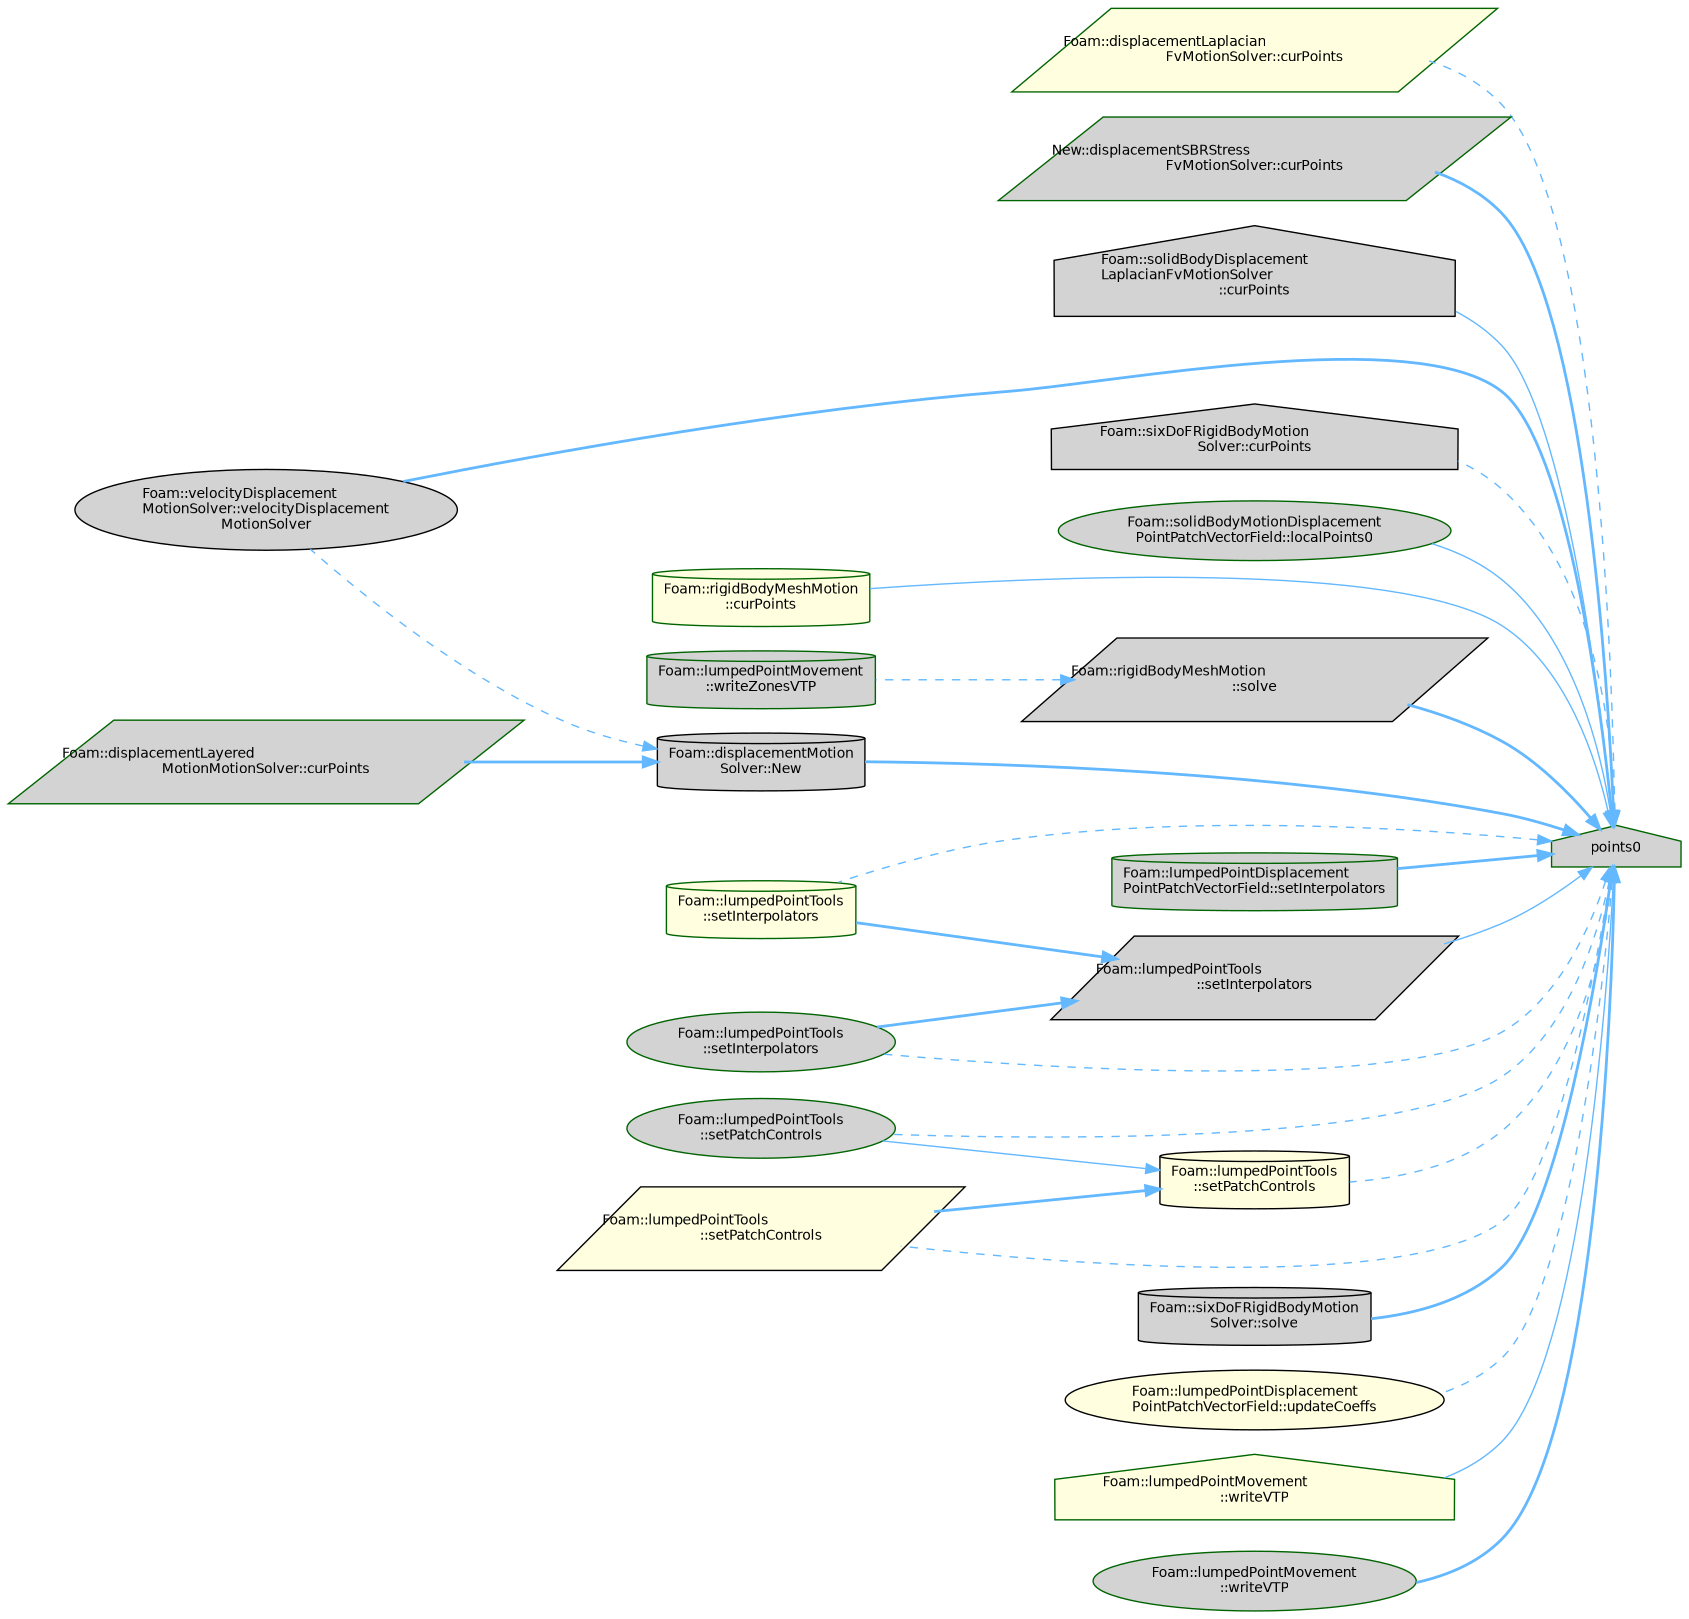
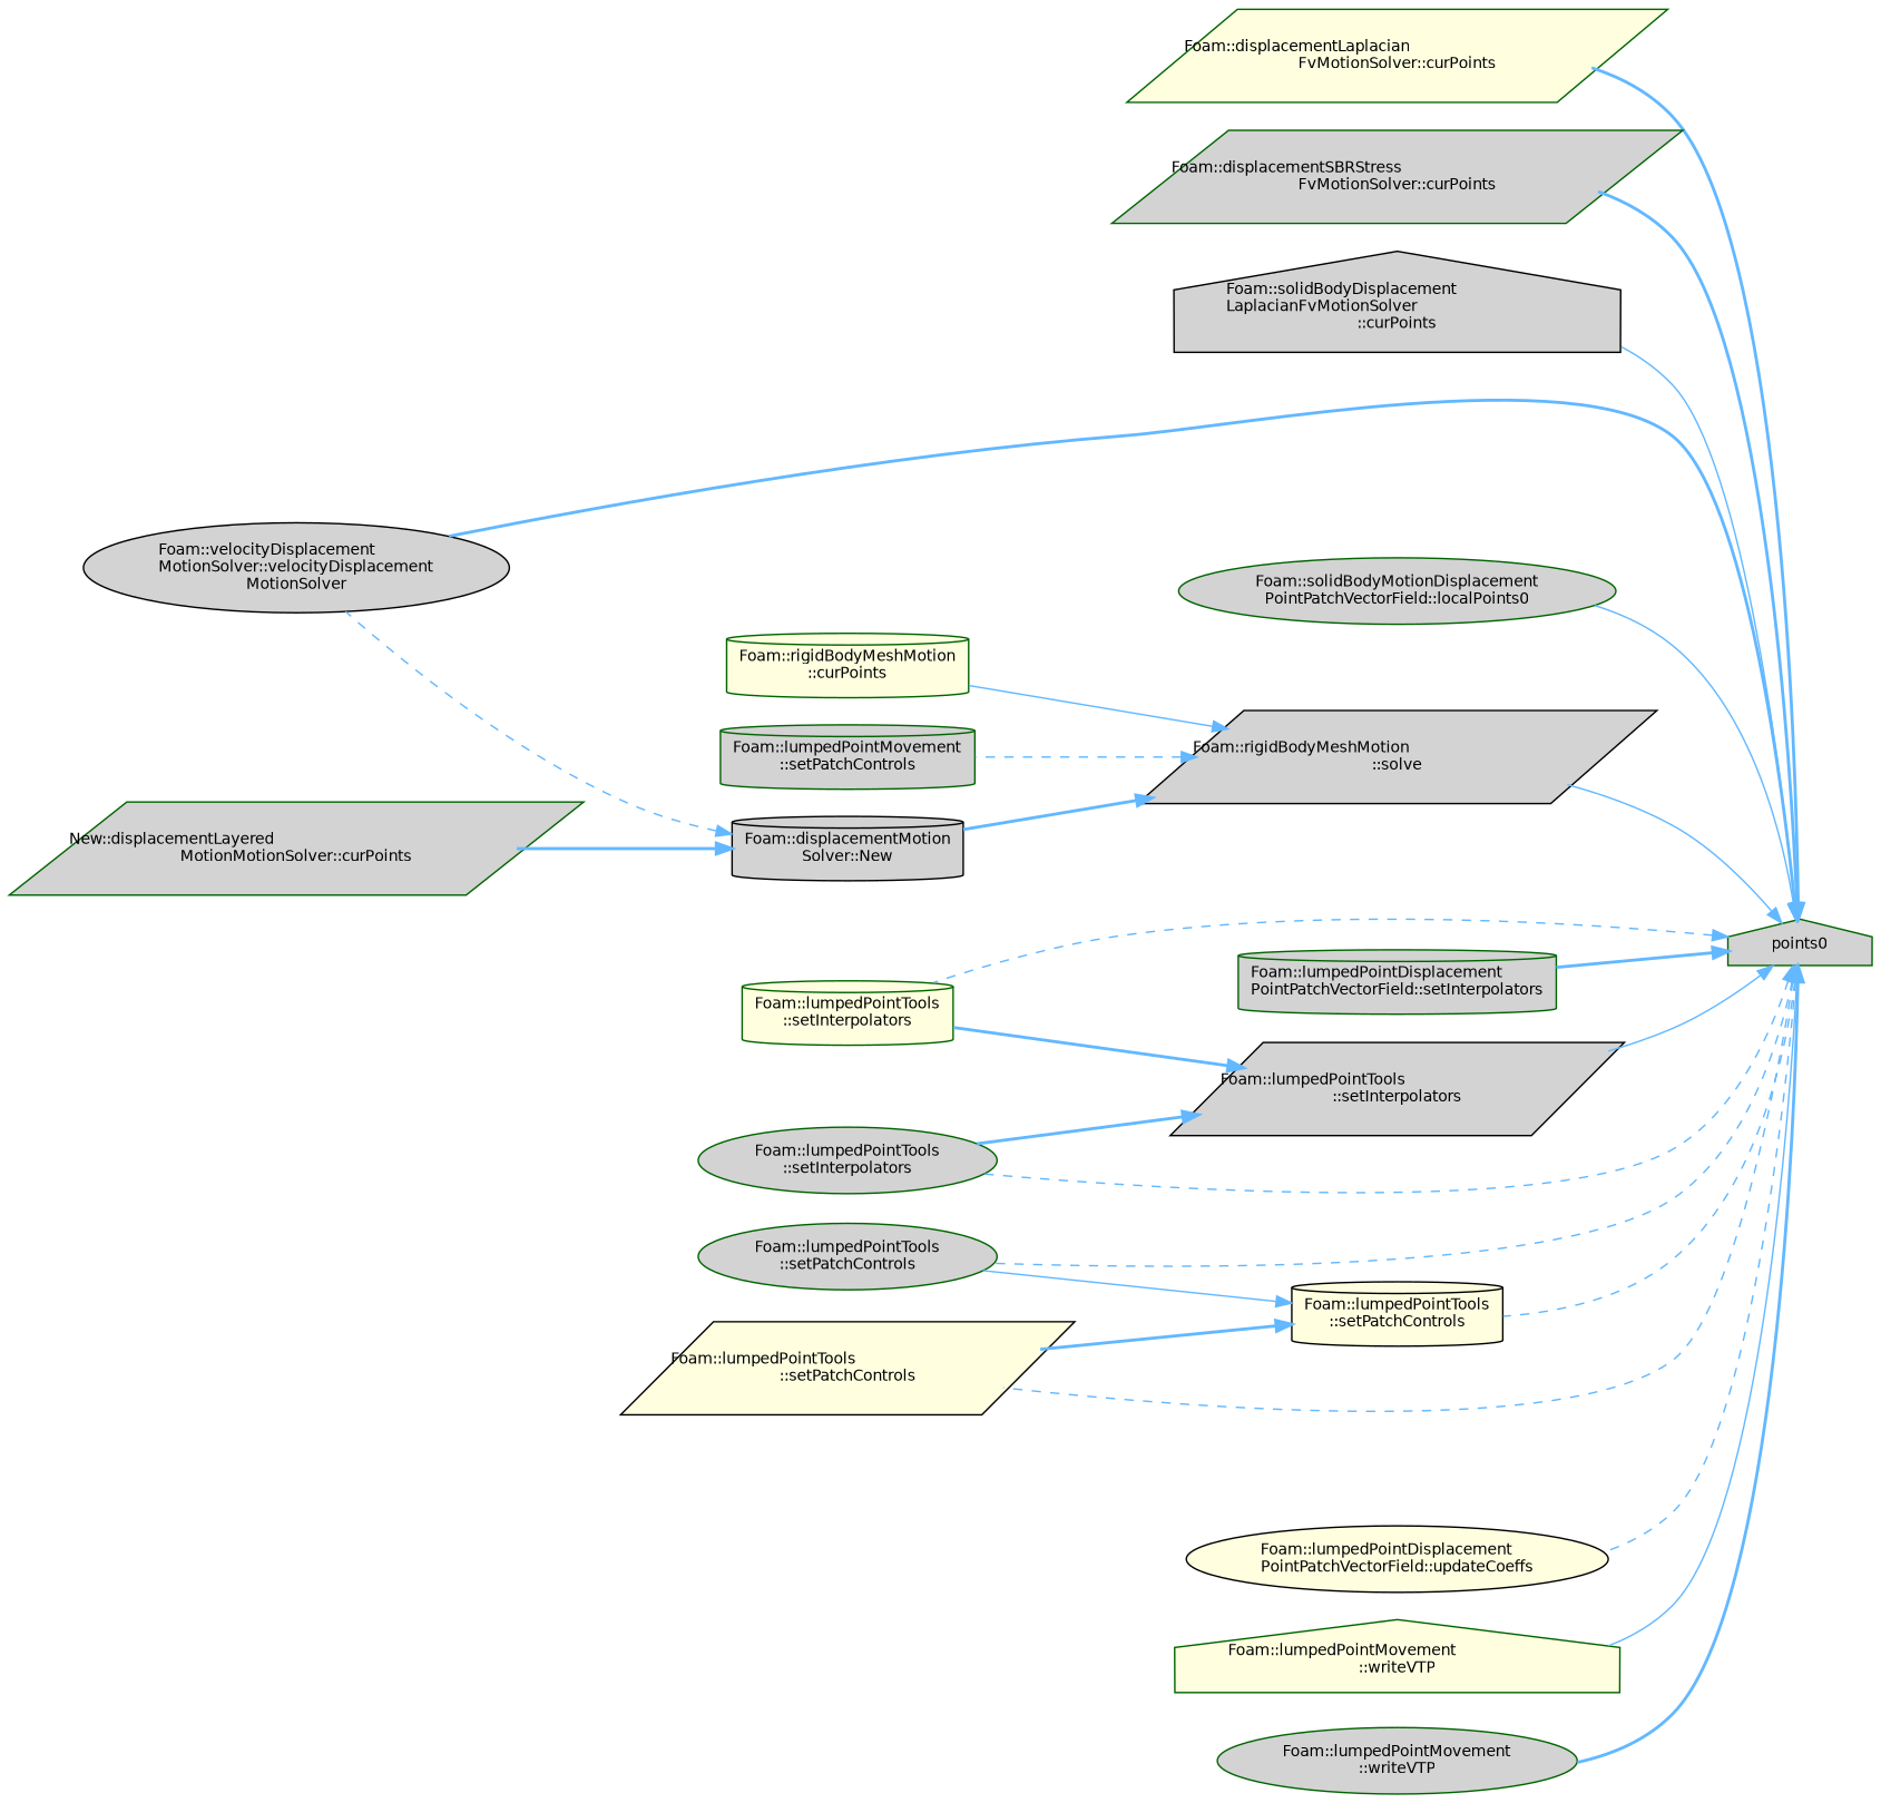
  digraph {
    fontname="DejaVu Sans"
    rankdir=RL
    node [color=darkgreen fillcolor=lightgrey fontname="DejaVu Sans" fontsize=10 shape=cylinder style=filled]
    edge [color=steelblue1 dir=back fontname="DejaVu Sans" fontsize=10 labelfontname=Helvetica labelfontsize=10 style=bold]
    n1 [fontcolor=black height=0.2 label=points0 shape=house width=0.4]
    n2 [fillcolor=lightyellow height=0.2 label="Foam::displacementLaplacian\lFvMotionSolver::curPoints" shape=parallelogram width=0.4]
-   n3 [height=0.2 label="New::displacementSBRStress\lFvMotionSolver::curPoints" shape=parallelogram width=0.4]
+   n3 [height=0.2 label="Foam::displacementSBRStress\lFvMotionSolver::curPoints" shape=parallelogram width=0.4]
    n4 [color=black height=0.2 label="Foam::solidBodyDisplacement\lLaplacianFvMotionSolver\l::curPoints" shape=house width=0.4]
    n5 [fillcolor=lightyellow height=0.2 label="Foam::rigidBodyMeshMotion\l::curPoints" width=0.4]
-   n6 [color=black height=0.2 label="Foam::sixDoFRigidBodyMotion\lSolver::curPoints" shape=house width=0.4]
    n7 [height=0.2 label="Foam::solidBodyMotionDisplacement\lPointPatchVectorField::localPoints0" shape=ellipse width=0.4]
    n8 [color=black height=0.2 label="Foam::displacementMotion\lSolver::New" width=0.4]
    n9 [color=black height=0.2 label="Foam::velocityDisplacement\lMotionSolver::velocityDisplacement\lMotionSolver" shape=ellipse width=0.4]
    n10 [fillcolor=lightyellow height=0.2 label="Foam::lumpedPointTools\l::setInterpolators" width=0.4]
    n11 [height=0.2 label="Foam::lumpedPointTools\l::setInterpolators" shape=ellipse width=0.4]
    n12 [height=0.2 label="Foam::lumpedPointDisplacement\lPointPatchVectorField::setInterpolators" width=0.4]
    n13 [color=black height=0.2 label="Foam::lumpedPointTools\l::setInterpolators" shape=parallelogram width=0.4]
    n14 [height=0.2 label="Foam::lumpedPointTools\l::setPatchControls" shape=ellipse width=0.4]
    n15 [color=black fillcolor=lightyellow height=0.2 label="Foam::lumpedPointTools\l::setPatchControls" shape=parallelogram width=0.4]
    n16 [color=black fillcolor=lightyellow height=0.2 label="Foam::lumpedPointTools\l::setPatchControls" width=0.4]
    n17 [color=black height=0.2 label="Foam::rigidBodyMeshMotion\l::solve" shape=parallelogram width=0.4]
-   n18 [color=black height=0.2 label="Foam::sixDoFRigidBodyMotion\lSolver::solve" width=0.4]
    n19 [color=black fillcolor=lightyellow height=0.2 label="Foam::lumpedPointDisplacement\lPointPatchVectorField::updateCoeffs" shape=ellipse width=0.4]
    n20 [fillcolor=lightyellow height=0.2 label="Foam::lumpedPointMovement\l::writeVTP" shape=house width=0.4]
    n21 [height=0.2 label="Foam::lumpedPointMovement\l::writeVTP" shape=ellipse width=0.4]
-   n22 [height=0.2 label="Foam::displacementLayered\lMotionMotionSolver::curPoints" shape=parallelogram width=0.4]
-   n23 [height=0.2 label="Foam::lumpedPointMovement\l::writeZonesVTP" width=0.4]
-   n1 -> n2 [style=dashed]
+   n22 [height=0.2 label="New::displacementLayered\lMotionMotionSolver::curPoints" shape=parallelogram width=0.4]
+   n23 [height=0.2 label="Foam::lumpedPointMovement\l::setPatchControls" width=0.4]
+   n1 -> n2
    n1 -> n3
    n1 -> n4 [style=solid]
-   n1 -> n5 [style=solid]
-   n1 -> n6 [style=dashed]
+   n17 -> n5 [style=solid]
    n1 -> n7 [style=solid]
-   n1 -> n8
+   n17 -> n8
    n1 -> n9
    n1 -> n10 [style=dashed]
    n1 -> n11 [style=dashed]
    n1 -> n12
    n1 -> n13 [style=solid]
    n1 -> n14 [style=dashed]
    n1 -> n15 [style=dashed]
    n1 -> n16 [style=dashed]
-   n1 -> n17
-   n1 -> n18
+   n1 -> n17 [style=solid]
    n1 -> n19 [style=dashed]
    n1 -> n20 [style=solid]
    n1 -> n21
    n8 -> n9 [style=dashed]
    n8 -> n22
    n13 -> n10
    n13 -> n11
    n16 -> n14 [style=solid]
    n16 -> n15
    n17 -> n23 [style=dashed]
  }
